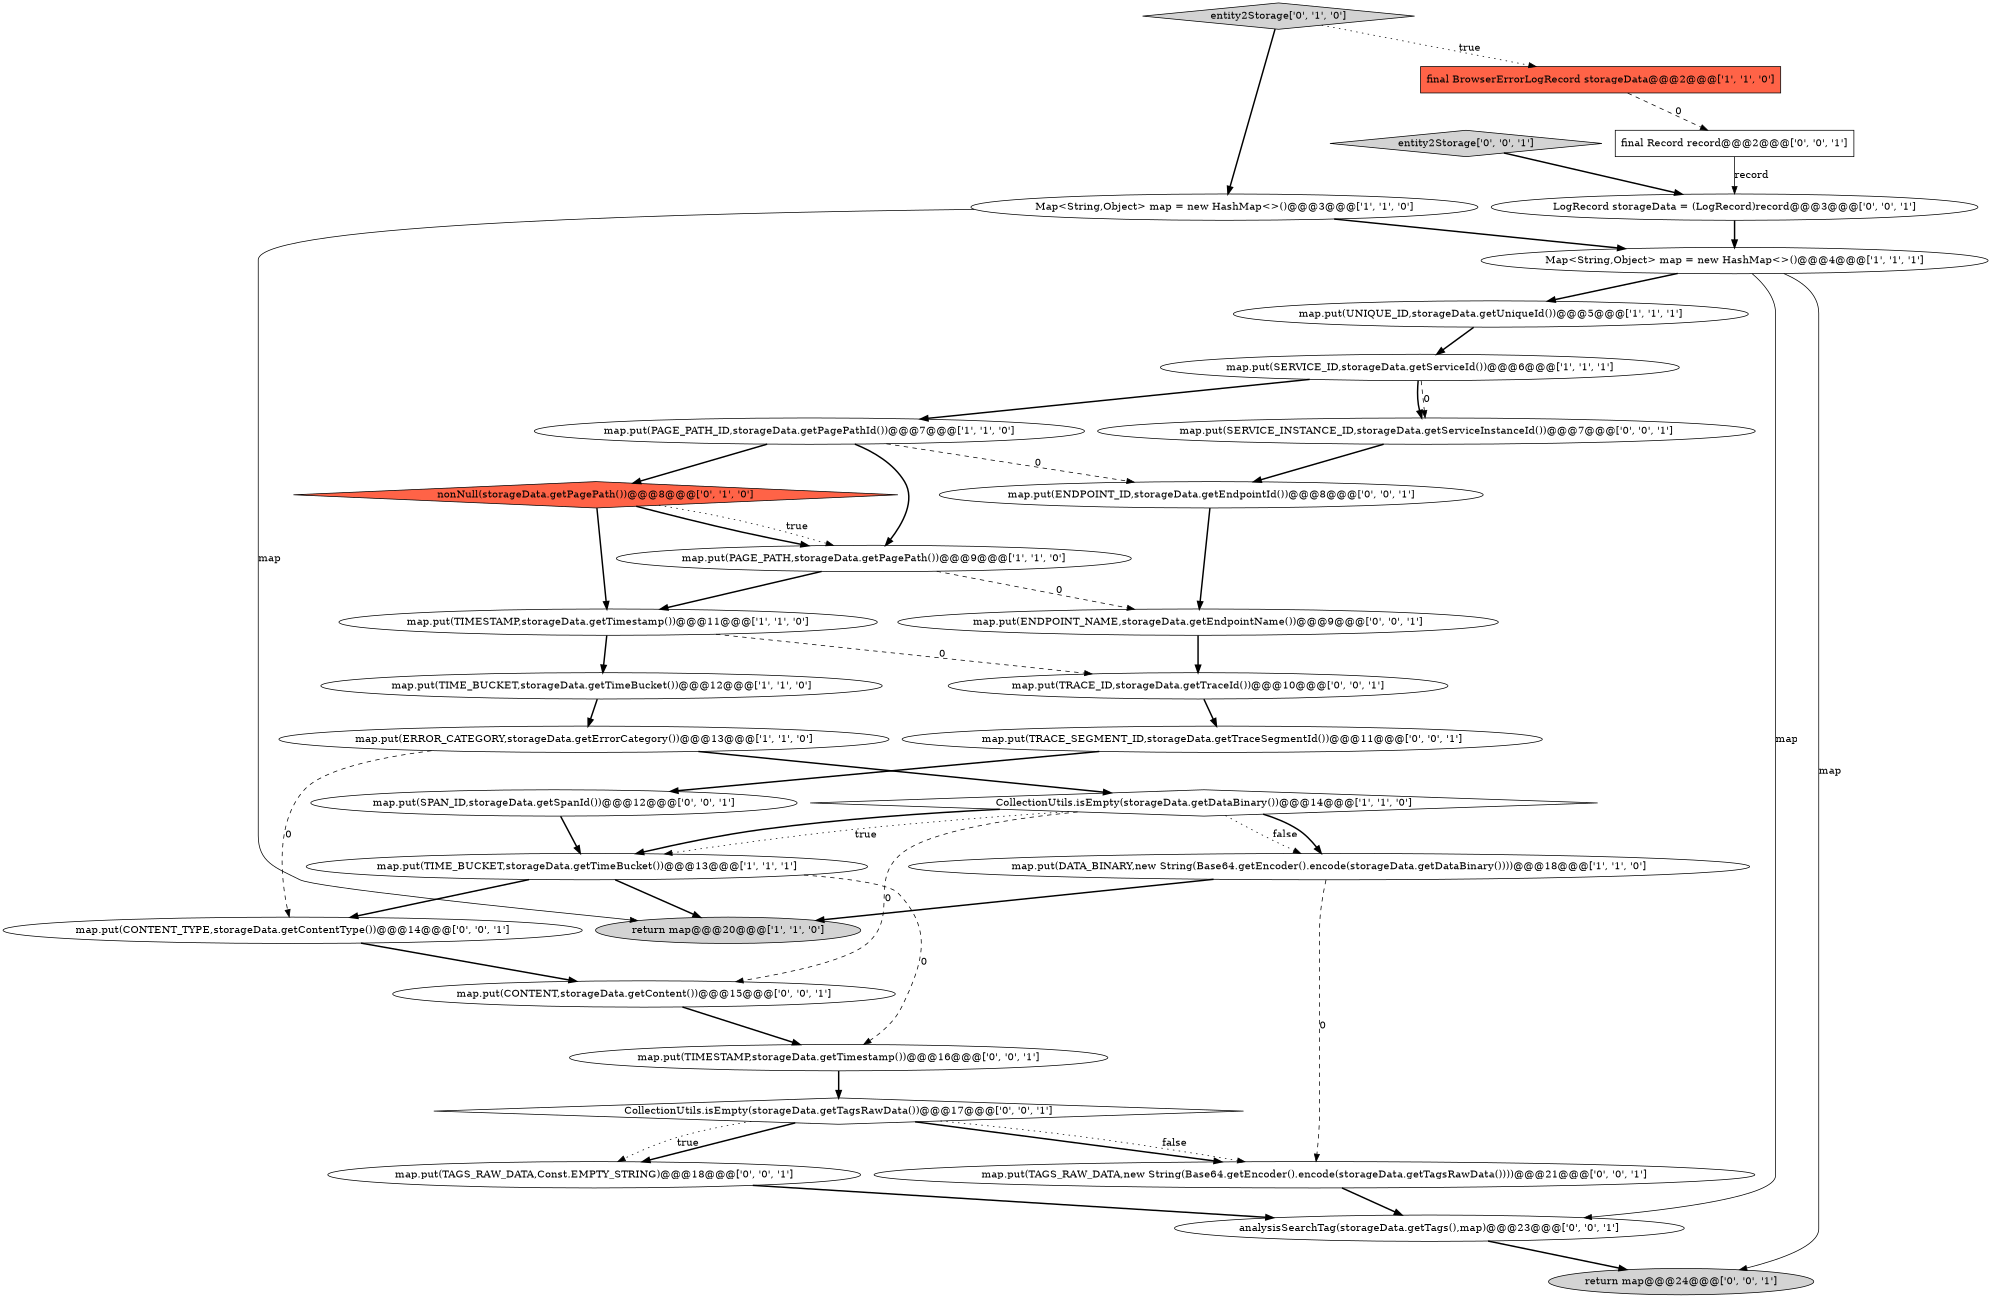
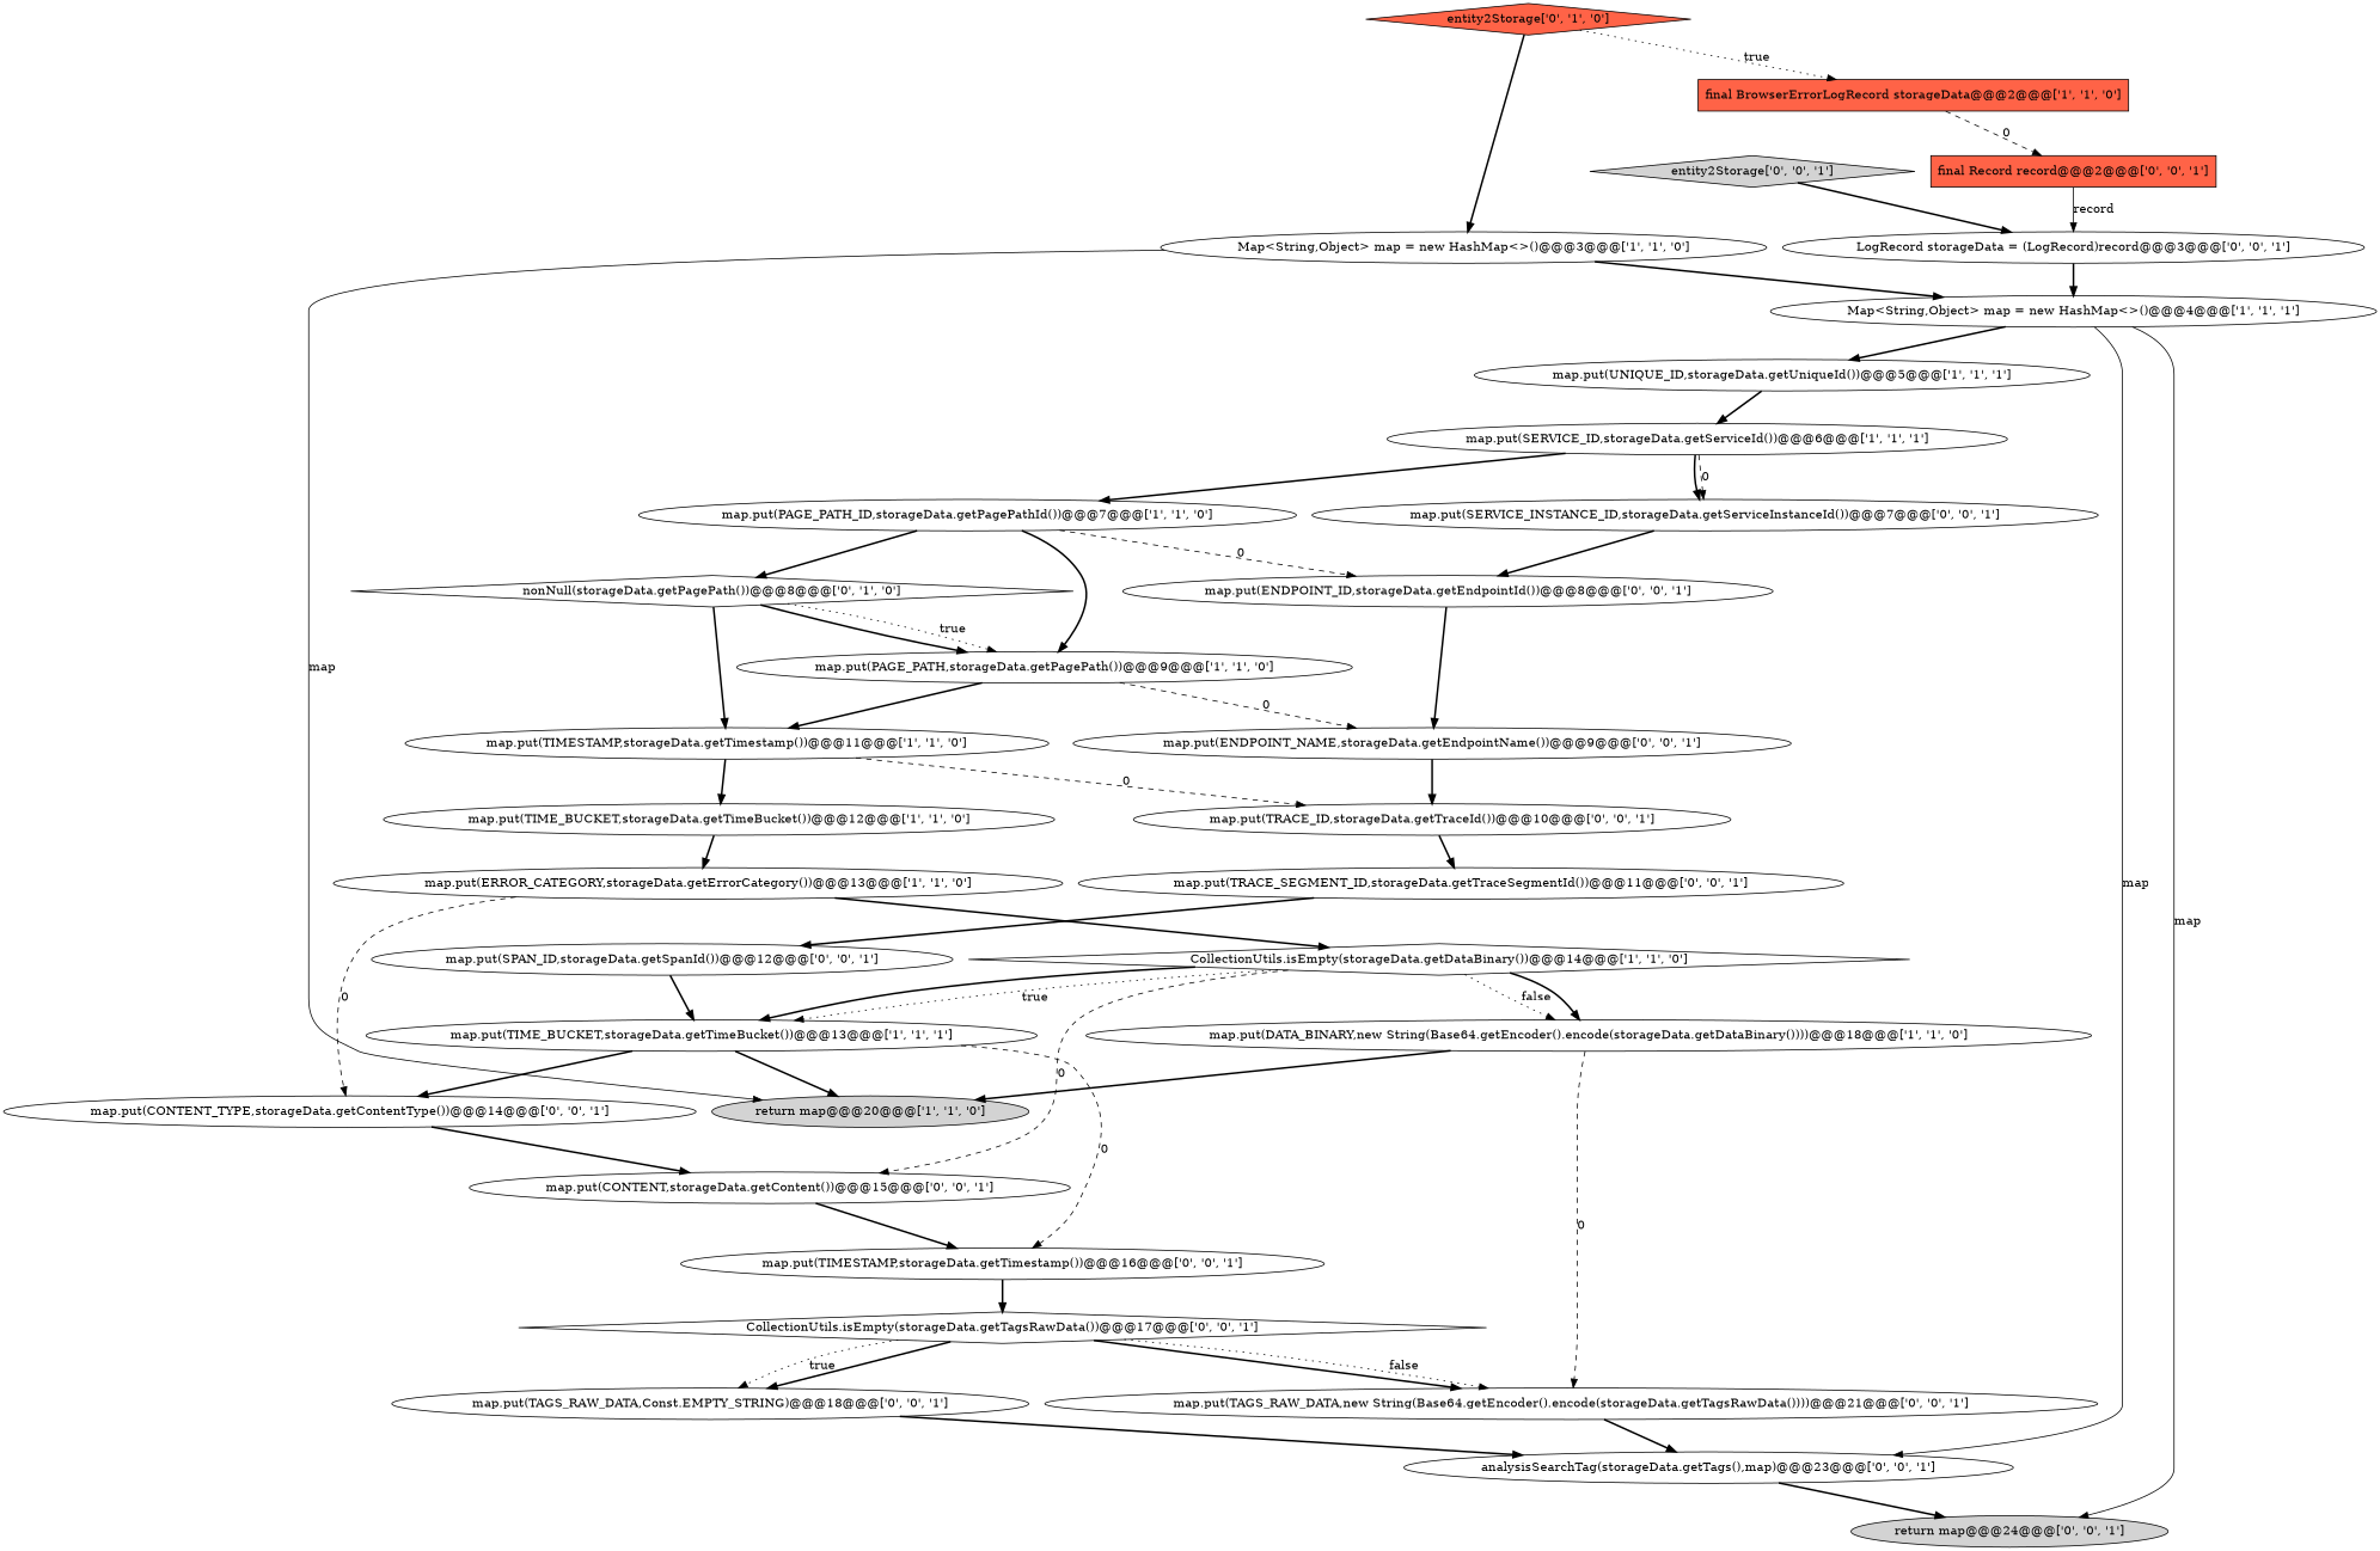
  digraph {
    node [fillcolor=white shape=ellipse style=filled]
    edge [style=bold]
    n1 [label="map.put(TIME_BUCKET,storageData.getTimeBucket())@@@12@@@['1', '1', '0']"]
    n2 [label="map.put(ERROR_CATEGORY,storageData.getErrorCategory())@@@13@@@['1', '1', '0']"]
    n3 [label="map.put(CONTENT_TYPE,storageData.getContentType())@@@14@@@['0', '0', '1']"]
    n4 [label="CollectionUtils.isEmpty(storageData.getDataBinary())@@@14@@@['1', '1', '0']" shape=diamond]
    n5 [label="map.put(TAGS_RAW_DATA,new String(Base64.getEncoder().encode(storageData.getTagsRawData())))@@@21@@@['0', '0', '1']"]
    n6 [label="analysisSearchTag(storageData.getTags(),map)@@@23@@@['0', '0', '1']"]
    n7 [fillcolor=lightgray label="return map@@@24@@@['0', '0', '1']"]
    n8 [label="map.put(TAGS_RAW_DATA,Const.EMPTY_STRING)@@@18@@@['0', '0', '1']"]
    n9 [label="map.put(TIMESTAMP,storageData.getTimestamp())@@@11@@@['1', '1', '0']"]
    n10 [label="map.put(TRACE_ID,storageData.getTraceId())@@@10@@@['0', '0', '1']"]
    n11 [label="map.put(TRACE_SEGMENT_ID,storageData.getTraceSegmentId())@@@11@@@['0', '0', '1']"]
    n12 [label="map.put(CONTENT,storageData.getContent())@@@15@@@['0', '0', '1']"]
    n13 [label="map.put(TIMESTAMP,storageData.getTimestamp())@@@16@@@['0', '0', '1']"]
    n14 [label="CollectionUtils.isEmpty(storageData.getTagsRawData())@@@17@@@['0', '0', '1']" shape=diamond]
    n15 [label="Map<String,Object> map = new HashMap<>()@@@3@@@['1', '1', '0']"]
    n16 [fillcolor=lightgray label="return map@@@20@@@['1', '1', '0']"]
    n17 [label="Map<String,Object> map = new HashMap<>()@@@4@@@['1', '1', '1']"]
    n18 [label="map.put(UNIQUE_ID,storageData.getUniqueId())@@@5@@@['1', '1', '1']"]
    n19 [label="map.put(ENDPOINT_NAME,storageData.getEndpointName())@@@9@@@['0', '0', '1']"]
    n20 [label="map.put(SPAN_ID,storageData.getSpanId())@@@12@@@['0', '0', '1']"]
    n21 [label="map.put(TIME_BUCKET,storageData.getTimeBucket())@@@13@@@['1', '1', '1']"]
-   n22 [fillcolor=lightgray label="entity2Storage['0', '1', '0']" shape=diamond]
+   n22 [fillcolor=tomato label="entity2Storage['0', '1', '0']" shape=diamond]
    n23 [fillcolor=tomato label="final BrowserErrorLogRecord storageData@@@2@@@['1', '1', '0']" shape=box]
-   n24 [label="final Record record@@@2@@@['0', '0', '1']" shape=box]
+   n24 [fillcolor=tomato label="final Record record@@@2@@@['0', '0', '1']" shape=box]
    n25 [fillcolor=lightgray label="entity2Storage['0', '0', '1']" shape=diamond]
    n26 [label="LogRecord storageData = (LogRecord)record@@@3@@@['0', '0', '1']"]
    n27 [label="map.put(ENDPOINT_ID,storageData.getEndpointId())@@@8@@@['0', '0', '1']"]
    n28 [label="map.put(PAGE_PATH,storageData.getPagePath())@@@9@@@['1', '1', '0']"]
    n29 [label="map.put(DATA_BINARY,new String(Base64.getEncoder().encode(storageData.getDataBinary())))@@@18@@@['1', '1', '0']"]
    n30 [label="map.put(SERVICE_INSTANCE_ID,storageData.getServiceInstanceId())@@@7@@@['0', '0', '1']"]
    n31 [label="map.put(SERVICE_ID,storageData.getServiceId())@@@6@@@['1', '1', '1']"]
    n32 [label="map.put(PAGE_PATH_ID,storageData.getPagePathId())@@@7@@@['1', '1', '0']"]
-   n33 [fillcolor=tomato label="nonNull(storageData.getPagePath())@@@8@@@['0', '1', '0']" shape=diamond]
+   n33 [label="nonNull(storageData.getPagePath())@@@8@@@['0', '1', '0']" shape=diamond]
    n1 -> n2
    n2 -> n3 [label=0 style=dashed]
    n2 -> n4
    n3 -> n12
    n4 -> n12 [label=0 style=dashed]
    n4 -> n21 [label=true style=dotted]
    n4 -> n21
    n4 -> n29 [label=false style=dotted]
    n4 -> n29
    n5 -> n6
    n6 -> n7
    n8 -> n6
    n9 -> n1
    n9 -> n10 [label=0 style=dashed]
    n10 -> n11
    n11 -> n20
    n12 -> n13
    n13 -> n14
    n14 -> n5
    n14 -> n5 [label=false style=dotted]
    n14 -> n8
    n14 -> n8 [label=true style=dotted]
    n15 -> n16 [label=map style=solid]
    n15 -> n17
    n17 -> n6 [label=map style=solid]
    n17 -> n7 [label=map style=solid]
    n17 -> n18
    n18 -> n31
    n19 -> n10
    n20 -> n21
    n21 -> n3
    n21 -> n13 [label=0 style=dashed]
    n21 -> n16
    n22 -> n15
    n22 -> n23 [label=true style=dotted]
    n23 -> n24 [label=0 style=dashed]
    n24 -> n26 [label=record style=solid]
    n25 -> n26
    n26 -> n17
    n27 -> n19
    n28 -> n9
    n28 -> n19 [label=0 style=dashed]
    n29 -> n5 [label=0 style=dashed]
    n29 -> n16
    n30 -> n27
    n31 -> n30
    n31 -> n30 [label=0 style=dashed]
    n31 -> n32
    n32 -> n27 [label=0 style=dashed]
    n32 -> n28
    n32 -> n33
    n33 -> n9
    n33 -> n28 [label=true style=dotted]
    n33 -> n28
  }
